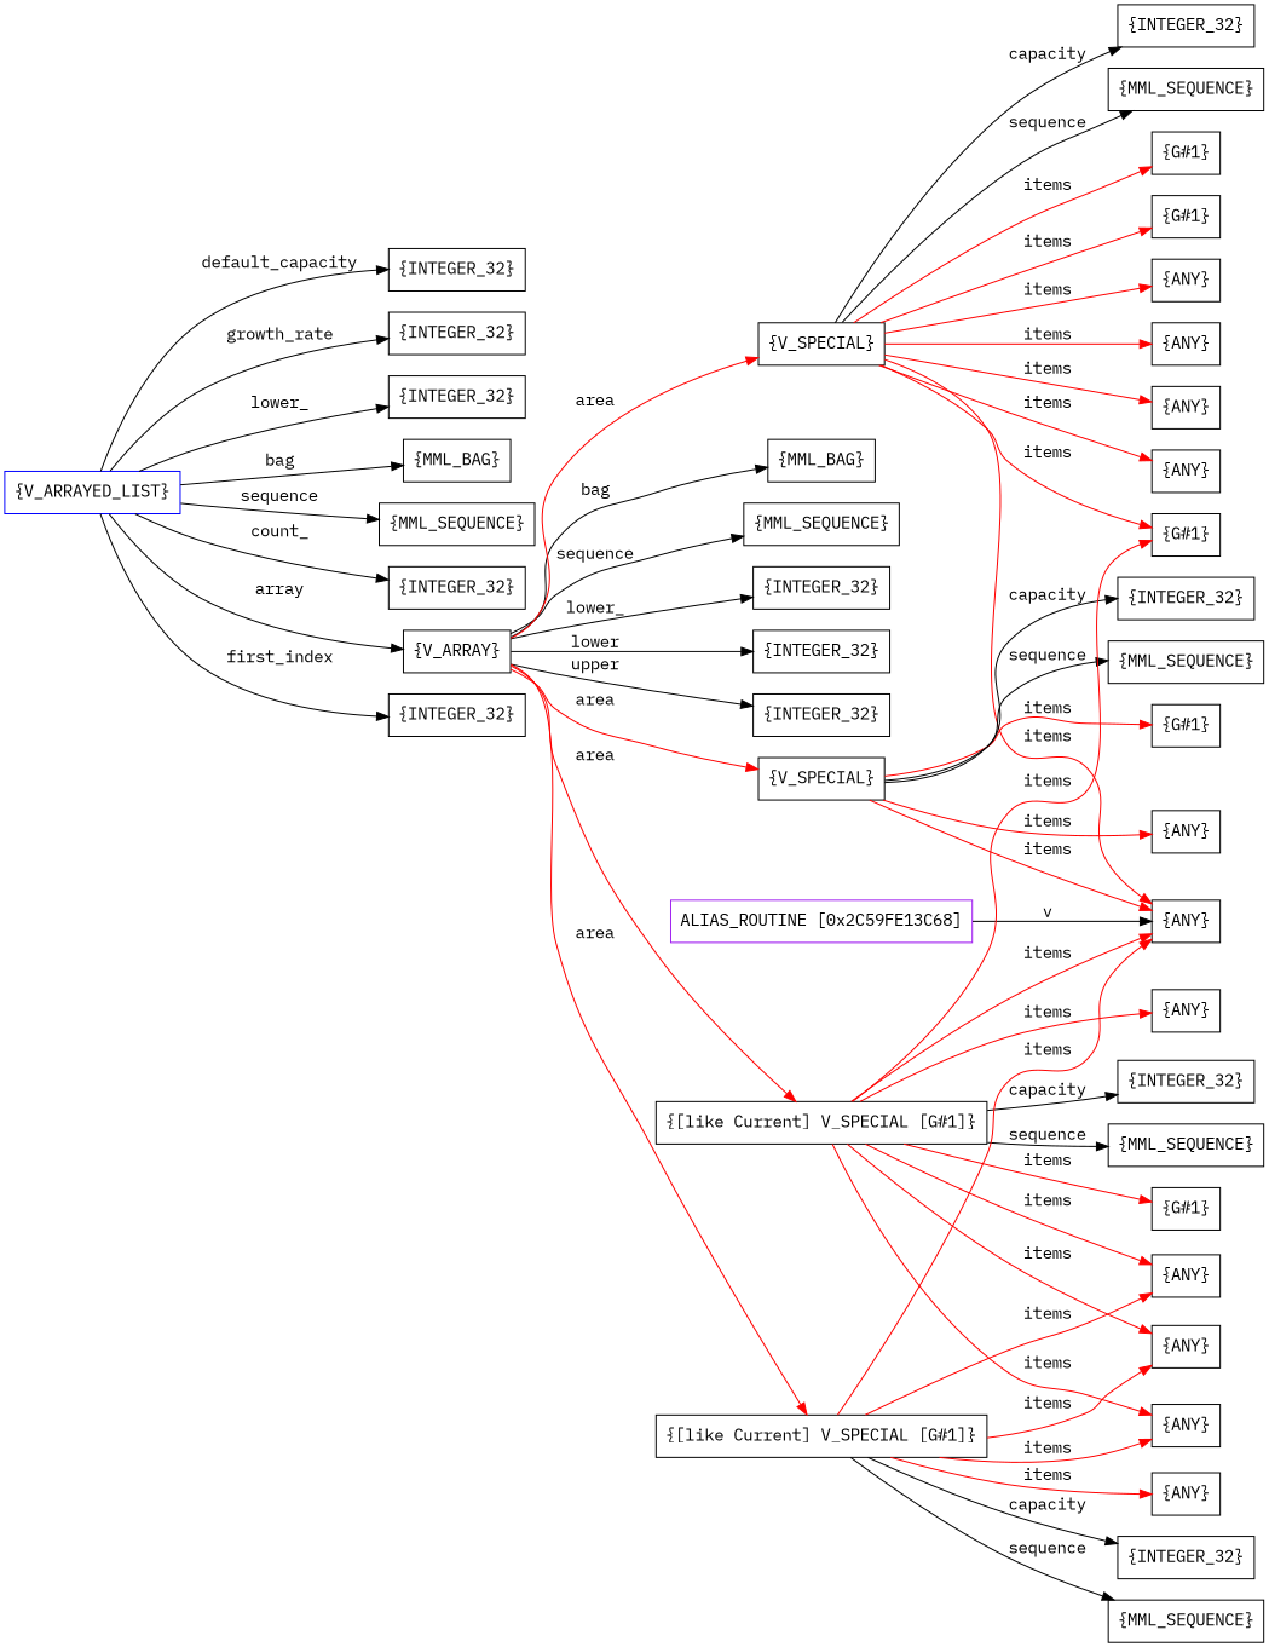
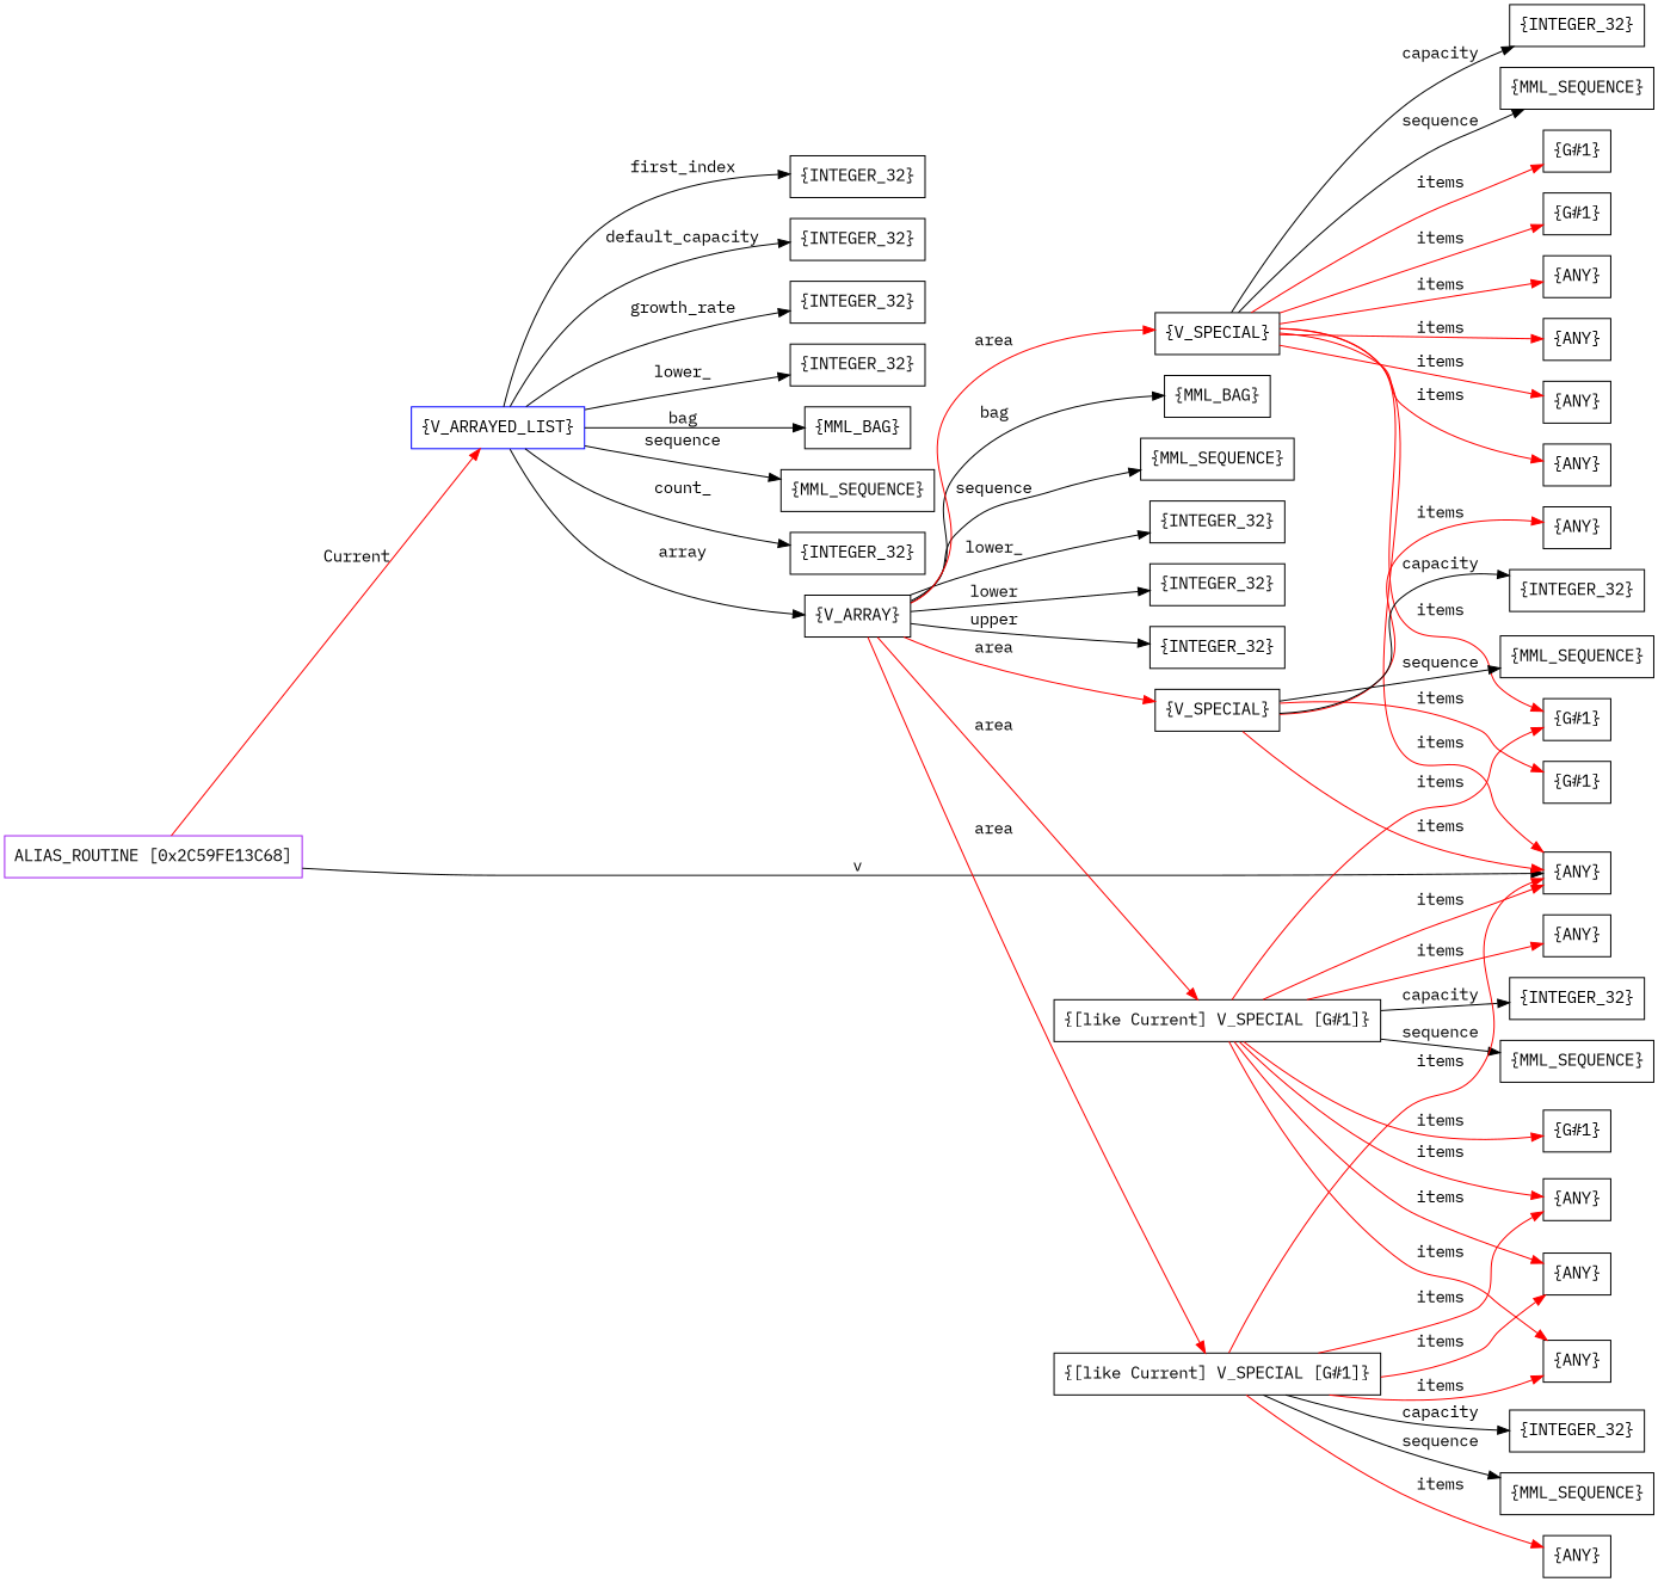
  digraph {
    fontname="IBM Plex Mono"
    rankdir=LR
    node [fontname="IBM Plex Mono" shape=box]
    edge [color=red fontname="IBM Plex Mono"]
    n1 [color=purple label=<ALIAS_ROUTINE [0x2C59FE13C68]>]
    n2 [color=blue label=<{V_ARRAYED_LIST}>]
    n3 [label=<{ANY}>]
    n4 [label=<{INTEGER_32}>]
    n5 [label=<{INTEGER_32}>]
    n6 [label=<{INTEGER_32}>]
    n7 [label=<{MML_BAG}>]
    n8 [label=<{MML_SEQUENCE}>]
    n9 [label=<{INTEGER_32}>]
    n10 [label=<{V_ARRAY}>]
    n11 [label=<{INTEGER_32}>]
    n12 [label=<{MML_BAG}>]
    n13 [label=<{MML_SEQUENCE}>]
    n14 [label=<{INTEGER_32}>]
    n15 [label=<{INTEGER_32}>]
    n16 [label=<{INTEGER_32}>]
    n17 [label=<{V_SPECIAL}>]
    n18 [label=<{V_SPECIAL}>]
    n19 [label=<{[like Current] V_SPECIAL [G#1]}>]
    n20 [label=<{[like Current] V_SPECIAL [G#1]}>]
    n21 [label=<{G#1}>]
    n22 [label=<{G#1}>]
    n23 [label=<{G#1}>]
    n24 [label=<{ANY}>]
    n25 [label=<{ANY}>]
    n26 [label=<{ANY}>]
    n27 [label=<{ANY}>]
    n28 [label=<{INTEGER_32}>]
    n29 [label=<{MML_SEQUENCE}>]
    n30 [label=<{G#1}>]
    n31 [label=<{ANY}>]
    n32 [label=<{INTEGER_32}>]
    n33 [label=<{MML_SEQUENCE}>]
    n34 [label=<{G#1}>]
    n35 [label=<{ANY}>]
    n36 [label=<{ANY}>]
    n37 [label=<{ANY}>]
    n38 [label=<{ANY}>]
    n39 [label=<{INTEGER_32}>]
    n40 [label=<{MML_SEQUENCE}>]
    n41 [label=<{ANY}>]
    n42 [label=<{INTEGER_32}>]
    n43 [label=<{MML_SEQUENCE}>]
+   n1 -> n2 [label=<Current>]
    n1 -> n3 [label=<v> color=""]
    n2 -> n4 [label=<default_capacity> color=""]
    n2 -> n5 [label=<growth_rate> color=""]
    n2 -> n6 [label=<lower_> color=""]
    n2 -> n7 [label=<bag> color=""]
    n2 -> n8 [label=<sequence> color=""]
    n2 -> n9 [label=<count_> color=""]
    n2 -> n10 [color=black label=<array>]
    n2 -> n11 [label=<first_index> color=""]
    n10 -> n12 [label=<bag> color=""]
    n10 -> n13 [label=<sequence> color=""]
    n10 -> n14 [label=<lower_> color=""]
    n10 -> n15 [label=<lower> color=""]
    n10 -> n16 [label=<upper> color=""]
    n10 -> n17 [label=<area>]
    n10 -> n18 [label=<area>]
    n10 -> n19 [label=<area>]
    n10 -> n20 [label=<area>]
    n17 -> n3 [label=<items>]
    n17 -> n21 [label=<items>]
    n17 -> n22 [label=<items>]
    n17 -> n23 [label=<items>]
    n17 -> n24 [label=<items>]
    n17 -> n25 [label=<items>]
    n17 -> n26 [label=<items>]
    n17 -> n27 [label=<items>]
    n17 -> n28 [label=<capacity> color=""]
    n17 -> n29 [label=<sequence> color=""]
    n18 -> n3 [label=<items>]
    n18 -> n30 [label=<items>]
    n18 -> n31 [label=<items>]
    n18 -> n32 [label=<capacity> color=""]
    n18 -> n33 [label=<sequence> color=""]
    n19 -> n3 [label=<items>]
    n19 -> n23 [label=<items>]
    n19 -> n34 [label=<items>]
    n19 -> n35 [label=<items>]
    n19 -> n36 [label=<items>]
    n19 -> n37 [label=<items>]
    n19 -> n38 [label=<items>]
    n19 -> n39 [label=<capacity> color=""]
    n19 -> n40 [label=<sequence> color=""]
    n20 -> n3 [label=<items>]
    n20 -> n35 [label=<items>]
    n20 -> n36 [label=<items>]
    n20 -> n37 [label=<items>]
    n20 -> n41 [label=<items>]
    n20 -> n42 [label=<capacity> color=""]
    n20 -> n43 [label=<sequence> color=""]
  }
